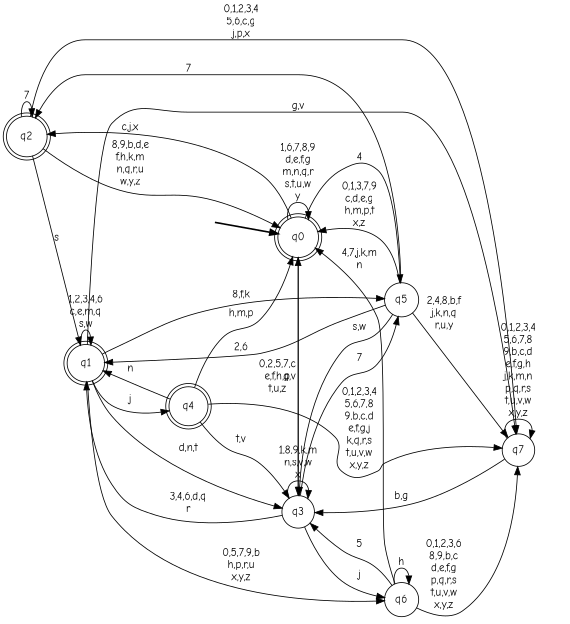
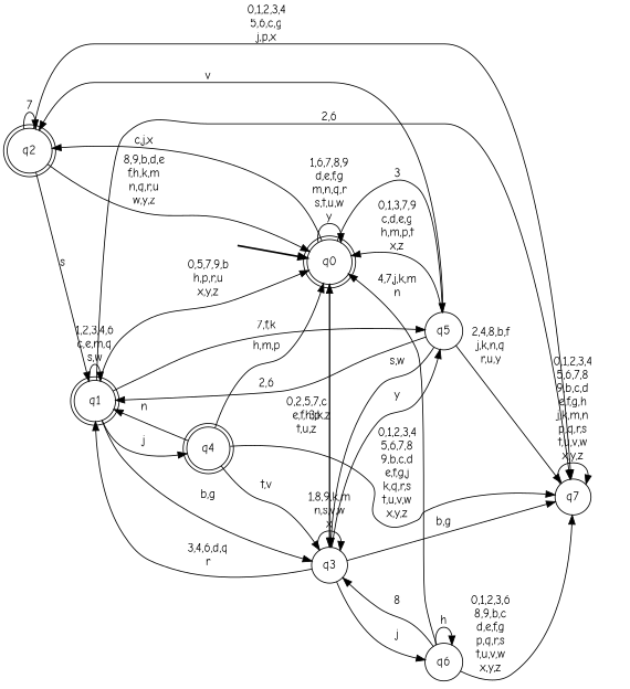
  digraph {
    fontname="Comic Neue"
    rankdir=LR
    node [fontname="Comic Neue" shape=doublecircle style="rounded,filled" color=black fillcolor=white]
    edge [fontname="Comic Neue"]
    __start0 [height=0 shape=none style=invis width=0 color="" fillcolor=""]
    n2 [label=q0]
    n3 [label=q2]
    n4 [label=q3 shape=circle style=filled]
    n5 [label=q5 shape=circle style=filled]
    n6 [label=q1]
    n7 [label=q4]
    n8 [label=q7 shape=circle style=filled]
    n9 [label=q6 shape=circle style=filled]
    subgraph cluster_1 {
      nodesep=0.15
      ranksep=0.15
      style=invis
      __start0
      n2
    }
    __start0 -> n2 [penwidth=2]
    n2 -> n2 [label="1,6,7,8,9\nd,e,f,g\nm,n,q,r\ns,t,u,w\ny"]
    n2 -> n3 [label="c,j,x"]
-   n2 -> n4 [label="g,v"]
-   n2 -> n5 [label=4]
+   n2 -> n4 [label="3,k,z"]
+   n2 -> n5 [label=3]
    n3 -> n2 [label="8,9,b,d,e\nf,h,k,m\nn,q,r,u\nw,y,z"]
    n3 -> n3 [label=7]
    n3 -> n6 [label=s]
    n3 -> n8 [label="0,1,2,3,4\n5,6,c,g\nj,p,x"]
    n4 -> n2 [label="0,2,5,7,c\ne,f,h,p\nt,u,z"]
    n4 -> n4 [label="1,8,9,k,m\nn,s,v,w\nx"]
-   n4 -> n5 [label=7]
+   n4 -> n5 [label=y]
    n4 -> n6 [label="3,4,6,d,q\nr"]
-   n8 -> n4 [label="b,g"]
+   n4 -> n8 [label="b,g"]
    n4 -> n9 [label=j]
    n5 -> n2 [label="0,1,3,7,9\nc,d,e,g\nh,m,p,t\nx,z"]
-   n5 -> n3 [label=7]
+   n5 -> n3 [label=v]
    n5 -> n4 [label="s,w"]
    n5 -> n6 [label="2,6"]
    n5 -> n8 [label="2,4,8,b,f\nj,k,n,q\nr,u,y"]
-   n6 -> n9 [label="0,5,7,9,b\nh,p,r,u\nx,y,z"]
-   n6 -> n4 [label="d,n,t"]
-   n6 -> n5 [label="8,f,k"]
+   n6 -> n2 [label="0,5,7,9,b\nh,p,r,u\nx,y,z"]
+   n6 -> n4 [label="b,g"]
+   n6 -> n5 [label="7,f,k"]
    n6 -> n6 [label="1,2,3,4,6\nc,e,m,q\ns,w"]
    n6 -> n7 [label=j]
-   n6 -> n8 [label="g,v"]
+   n6 -> n8 [label="2,6"]
    n7 -> n2 [label="h,m,p"]
    n7 -> n4 [label="t,v"]
    n7 -> n6 [label=n]
    n7 -> n8 [label="0,1,2,3,4\n5,6,7,8\n9,b,c,d\ne,f,g,j\nk,q,r,s\nt,u,v,w\nx,y,z"]
    n8 -> n8 [label="0,1,2,3,4\n5,6,7,8\n9,b,c,d\ne,f,g,h\nj,k,m,n\np,q,r,s\nt,u,v,w\nx,y,z"]
    n9 -> n2 [label="4,7,j,k,m\nn"]
-   n9 -> n4 [label=5]
+   n9 -> n4 [label=8]
    n9 -> n8 [label="0,1,2,3,6\n8,9,b,c\nd,e,f,g\np,q,r,s\nt,u,v,w\nx,y,z"]
    n9 -> n9 [label=h]
  }
